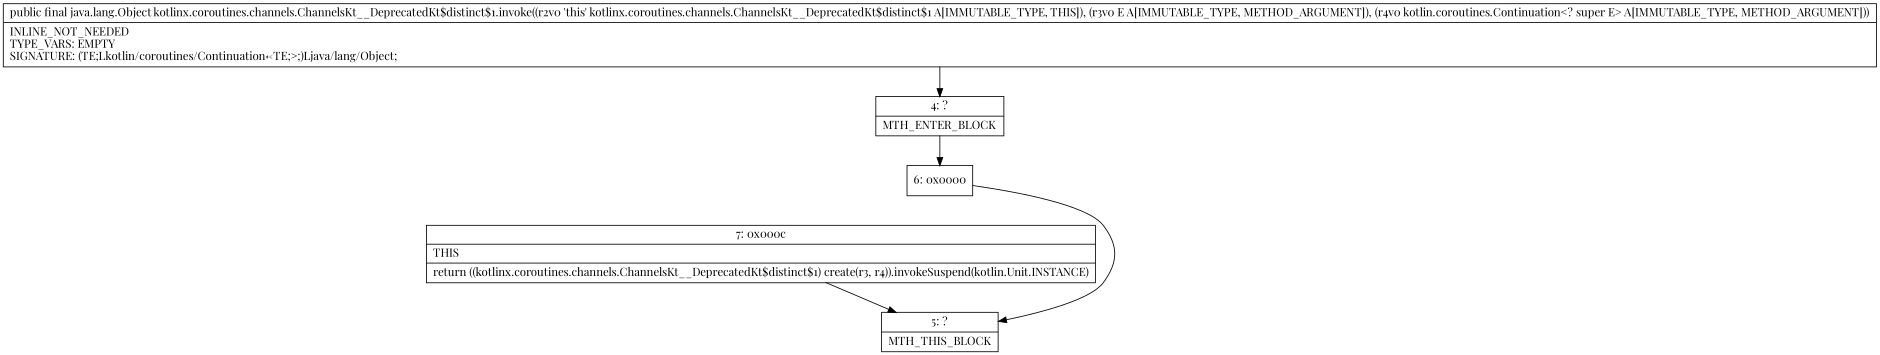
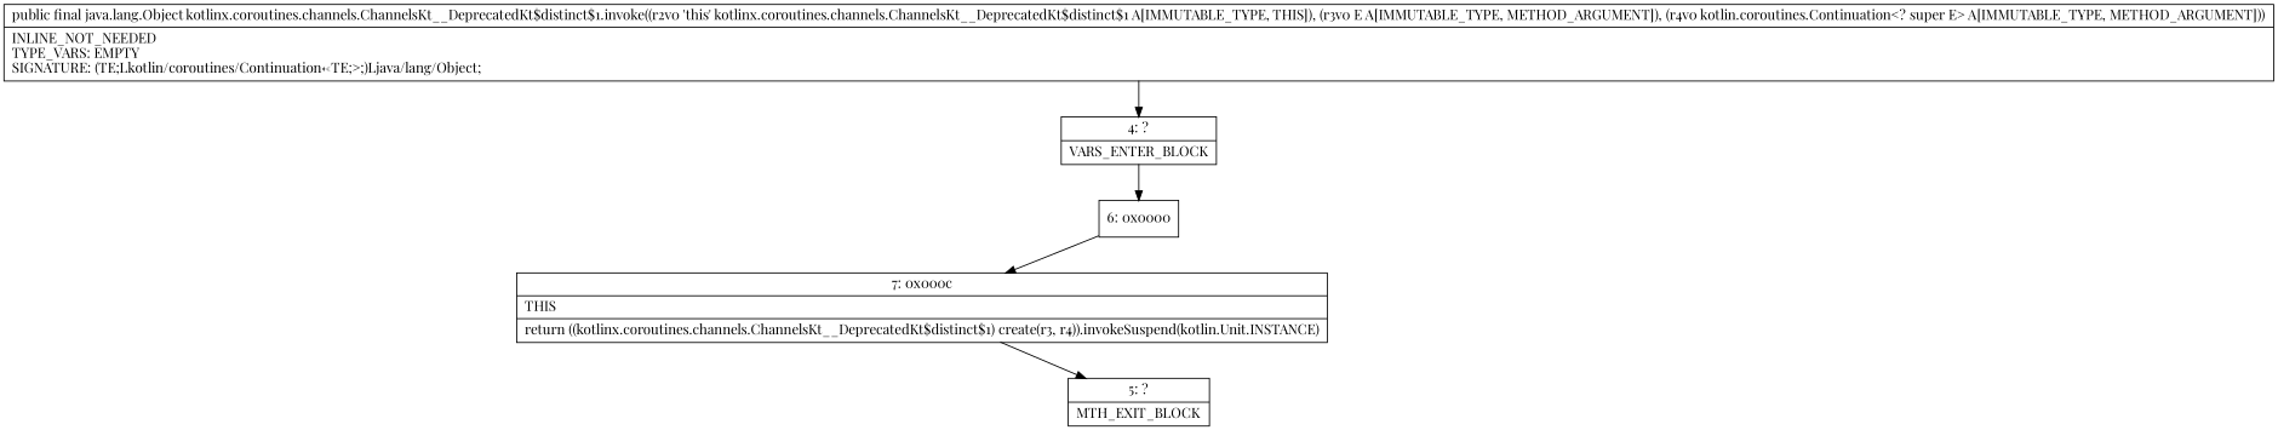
  digraph {
    fontname="Playfair Display"
    node [fontname="Playfair Display" shape=record]
    edge [fontname="Playfair Display"]
-   n1 [label="{4\:\ ?|MTH_ENTER_BLOCK\l}"]
+   n1 [label="{4\:\ ?|VARS_ENTER_BLOCK\l}"]
    n2 [label="{6\:\ 0x0000}"]
    n3 [label="{7\:\ 0x000c|THIS\l|return ((kotlinx.coroutines.channels.ChannelsKt__DeprecatedKt$distinct$1) create(r3, r4)).invokeSuspend(kotlin.Unit.INSTANCE)\l}"]
-   n4 [label="{5\:\ ?|MTH_THIS_BLOCK\l}"]
+   n4 [label="{5\:\ ?|MTH_EXIT_BLOCK\l}"]
    n5 [label="{public final java.lang.Object kotlinx.coroutines.channels.ChannelsKt__DeprecatedKt$distinct$1.invoke((r2v0 'this' kotlinx.coroutines.channels.ChannelsKt__DeprecatedKt$distinct$1 A[IMMUTABLE_TYPE, THIS]), (r3v0 E A[IMMUTABLE_TYPE, METHOD_ARGUMENT]), (r4v0 kotlin.coroutines.Continuation\<? super E\> A[IMMUTABLE_TYPE, METHOD_ARGUMENT]))  | INLINE_NOT_NEEDED\lTYPE_VARS: EMPTY\lSIGNATURE: (TE;Lkotlin\/coroutines\/Continuation\<\-TE;\>;)Ljava\/lang\/Object;\l}"]
    n1 -> n2
-   n2 -> n4
+   n2 -> n3
    n3 -> n4
    n5 -> n1
  }
